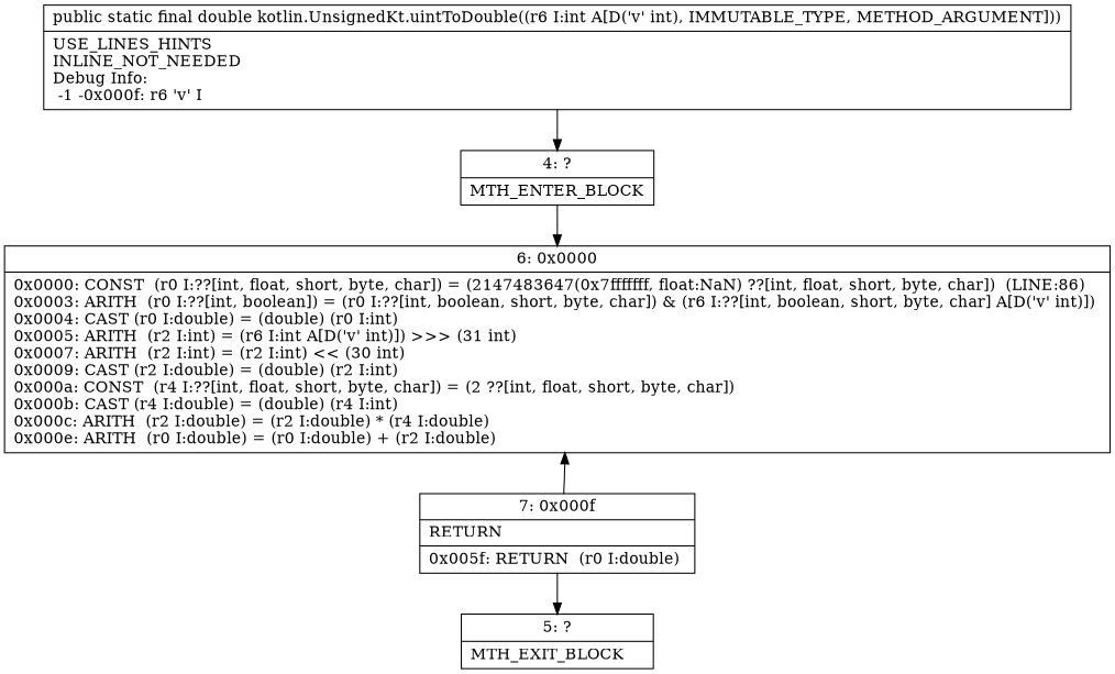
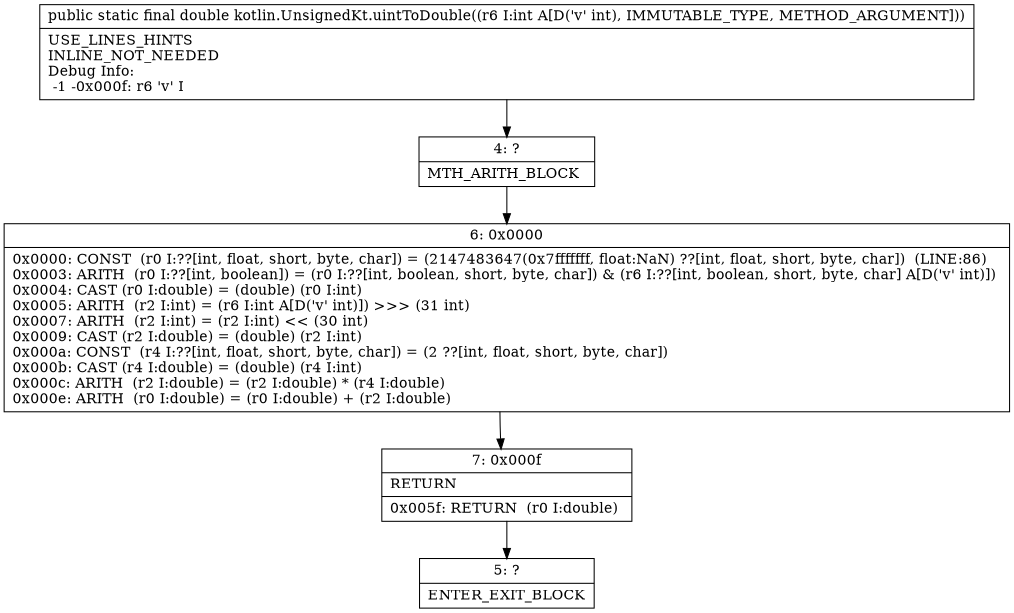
  digraph {
    node [shape=record]
-   n1 [label="{4\:\ ?|MTH_ENTER_BLOCK\l}"]
+   n1 [label="{4\:\ ?|MTH_ARITH_BLOCK\l}"]
    n2 [label="{6\:\ 0x0000|0x0000: CONST  (r0 I:??[int, float, short, byte, char]) = (2147483647(0x7fffffff, float:NaN) ??[int, float, short, byte, char])  (LINE:86)\l0x0003: ARITH  (r0 I:??[int, boolean]) = (r0 I:??[int, boolean, short, byte, char]) & (r6 I:??[int, boolean, short, byte, char] A[D('v' int)]) \l0x0004: CAST (r0 I:double) = (double) (r0 I:int) \l0x0005: ARITH  (r2 I:int) = (r6 I:int A[D('v' int)]) \>\>\> (31 int) \l0x0007: ARITH  (r2 I:int) = (r2 I:int) \<\< (30 int) \l0x0009: CAST (r2 I:double) = (double) (r2 I:int) \l0x000a: CONST  (r4 I:??[int, float, short, byte, char]) = (2 ??[int, float, short, byte, char]) \l0x000b: CAST (r4 I:double) = (double) (r4 I:int) \l0x000c: ARITH  (r2 I:double) = (r2 I:double) * (r4 I:double) \l0x000e: ARITH  (r0 I:double) = (r0 I:double) + (r2 I:double) \l}"]
    n3 [label="{7\:\ 0x000f|RETURN\l|0x005f: RETURN  (r0 I:double) \l}"]
-   n4 [label="{5\:\ ?|MTH_EXIT_BLOCK\l}"]
+   n4 [label="{5\:\ ?|ENTER_EXIT_BLOCK\l}"]
    n5 [label="{public static final double kotlin.UnsignedKt.uintToDouble((r6 I:int A[D('v' int), IMMUTABLE_TYPE, METHOD_ARGUMENT]))  | USE_LINES_HINTS\lINLINE_NOT_NEEDED\lDebug Info:\l  \-1 \-0x000f: r6 'v' I\l}"]
    n1 -> n2
-   n3 -> n2
+   n2 -> n3
    n3 -> n4
    n5 -> n1
  }
